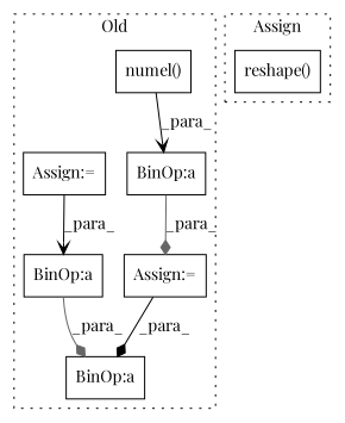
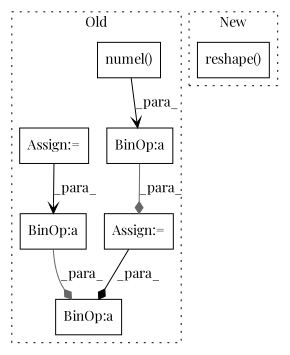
  digraph {
    fontname="Playfair Display"
    node [a=82 l=3 shape=box fontname="Playfair Display"]
    edge [color=black arrowhead=diamond fontname="Playfair Display"]
    n1 [a=75 l=20 label="numel()" s=2436]
    n2 [a=68 label="Assign:=" s=2422]
    n3 [label="BinOp:a" s=2476]
    n4 [label="BinOp:a" s=2400]
    n5 [label="BinOp:a" s=2433]
    n6 [a=68 label="Assign:=" s=2315]
    n7 [a=75 l="20,1" label="reshape()" s="2281,2312"]
    subgraph cluster_1 {
      label=Old
      style=dotted
      n1
      n2
      n3
      n4
      n5
      n6
    }
    subgraph cluster_2 {
-     label=Assign
+     label=New
      style=dotted
      n7
    }
    n1 -> n5 [label=_para_ arrowhead=vee]
    n2 -> n3 [label=_para_]
    n4 -> n3 [label=_para_ color=gray40]
    n5 -> n2 [label=_para_ color=gray40]
    n6 -> n4 [label=_para_ arrowhead=vee]
  }
